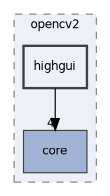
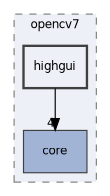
  digraph {
    compound=true
    node [color=grey25 fontname=Helvetica fontsize=10 shape=box]
    n1 [fillcolor="#a2b4d6" label=core style="filled,"]
    n2 [fillcolor="#edf0f7" label=highgui style="filled,bold,"]
    subgraph cluster_1 {
      bgcolor="#edf0f7"
      fontname=Helvetica
      fontsize=10
-     label=opencv2
+     label=opencv7
      pencolor=grey50
      style="filled,dashed,"
      n1
      n2
    }
    n2 -> n1 [fontname=Helvetica fontsize=10 headlabel=4 labeldistance=1.5 labelfontname=Helvetica labelfontsize=10]
  }
